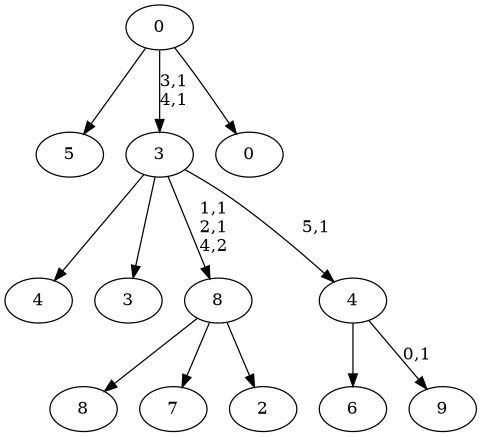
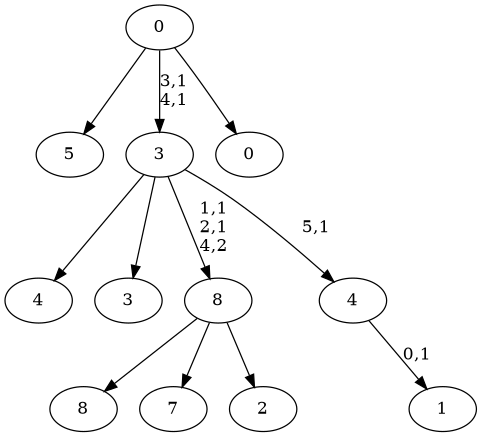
  digraph {
    n1 [label=8]
    n2 [label=7]
-   n3 [label=6]
    n4 [label=5]
    n5 [label=4]
    n6 [label=3]
    n7 [label=2]
    8
-   n9 [label=9]
+   n9 [label=1]
    4
    3
    n12 [label=0]
    0
    8 -> n1
    8 -> n2
    8 -> n7
-   4 -> n3
    4 -> n9 [label="0,1"]
    3 -> n5
    3 -> n6
    3 -> 8 [label="1,1\n2,1\n4,2"]
    3 -> 4 [label="5,1"]
    0 -> n4
    0 -> 3 [label="3,1\n4,1"]
    0 -> n12
  }
